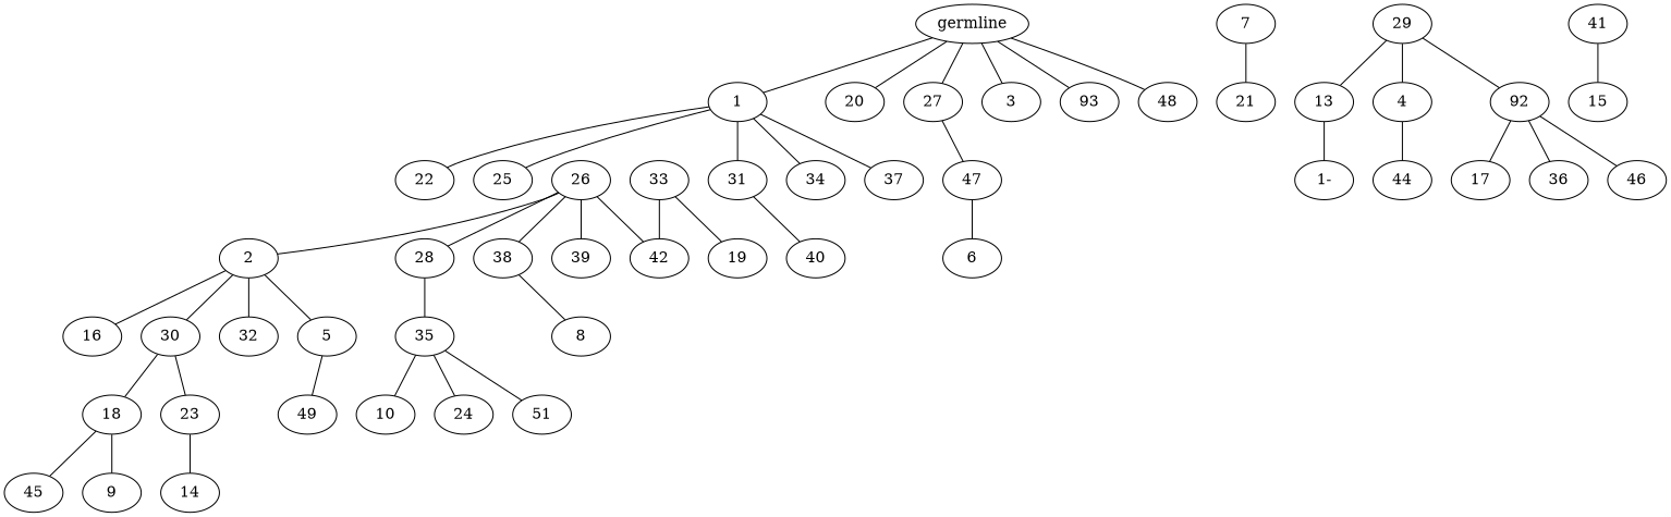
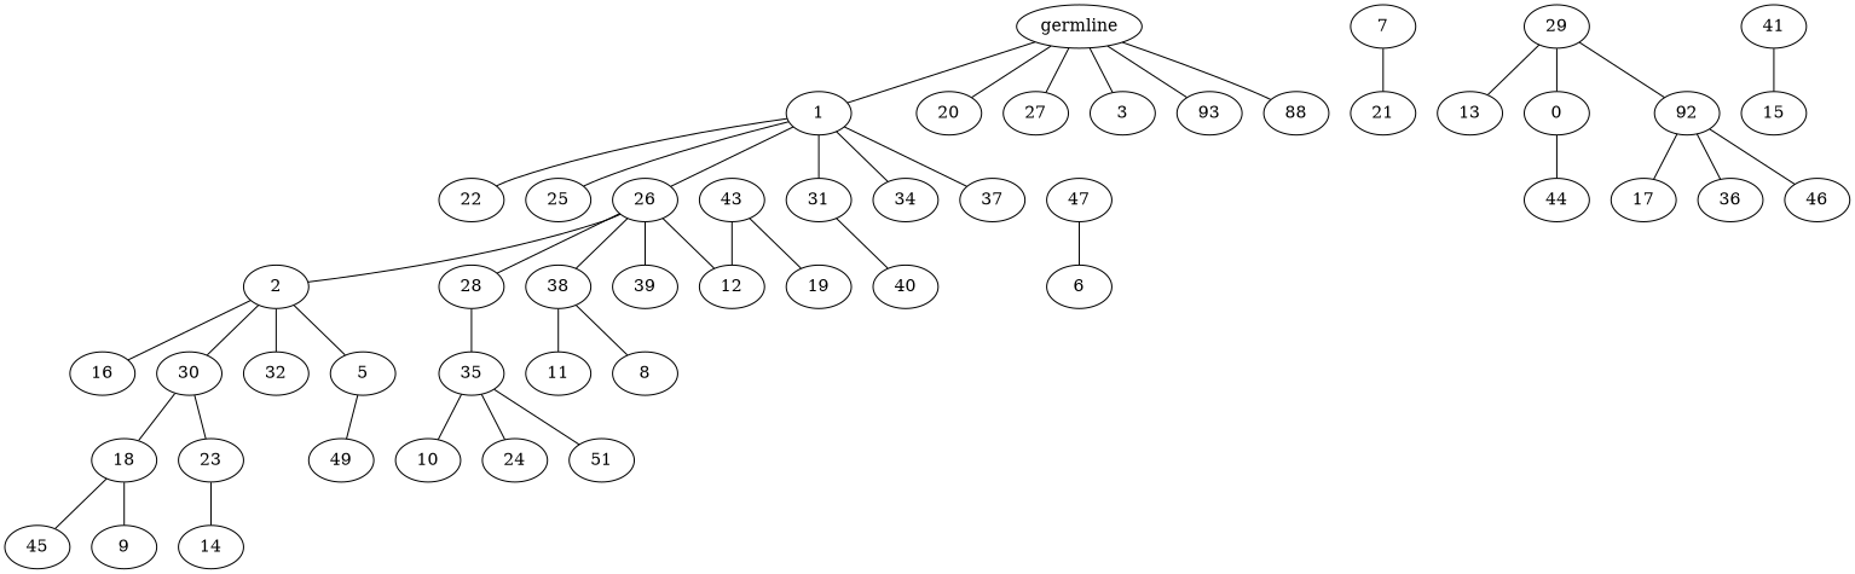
  graph {
    n1 [label=germline]
    n2 [label=1]
    n3 [label=20]
    n4 [label=27]
    n5 [label=3]
    n6 [label=93]
-   n7 [label=48]
+   n7 [label=88]
    n8 [label=22]
    n9 [label=25]
    n10 [label=26]
    n11 [label=31]
    n12 [label=34]
    n13 [label=37]
    n14 [label=47]
    n15 [label=2]
    n16 [label=28]
    n17 [label=38]
    n18 [label=39]
-   n19 [label=42]
+   n19 [label=12]
    n20 [label=40]
    n21 [label=16]
    n22 [label=30]
    n23 [label=32]
    n24 [label=5]
    n25 [label=35]
-   n26 [label=33]
+   n26 [label=43]
    n27 [label=19]
+   n28 [label=11]
    n29 [label=8]
    n30 [label=18]
    n31 [label=23]
    n32 [label=49]
    n33 [label=7]
    n34 [label=21]
    n35 [label=45]
    n36 [label=9]
    n37 [label=14]
    n38 [label=29]
    n39 [label=13]
-   n40 [label=4]
+   n40 [label=0]
    n41 [label=92]
    n42 [label=10]
    n43 [label=24]
    n44 [label=51]
-   n45 [label="1-"]
    n46 [label=44]
    n47 [label=17]
    n48 [label=36]
    n49 [label=46]
    n50 [label=41]
    n51 [label=15]
    n52 [label=6]
    n1 -- n2
    n1 -- n3
    n1 -- n4
    n1 -- n5
    n1 -- n6
    n1 -- n7
    n2 -- n8
    n2 -- n9
+   n2 -- n10
    n2 -- n11
    n2 -- n12
    n2 -- n13
-   n4 -- n14
    n10 -- n15
    n10 -- n16
    n10 -- n17
    n10 -- n18
    n10 -- n19
    n11 -- n20
    n14 -- n52
    n15 -- n21
    n15 -- n22
    n15 -- n23
    n15 -- n24
    n16 -- n25
+   n17 -- n28
    n17 -- n29
    n22 -- n30
    n22 -- n31
    n24 -- n32
    n25 -- n42
    n25 -- n43
    n25 -- n44
    n26 -- n19
    n26 -- n27
    n30 -- n35
    n30 -- n36
    n31 -- n37
    n33 -- n34
    n38 -- n39
    n38 -- n40
    n38 -- n41
-   n39 -- n45
    n40 -- n46
    n41 -- n47
    n41 -- n48
    n41 -- n49
    n50 -- n51
  }
